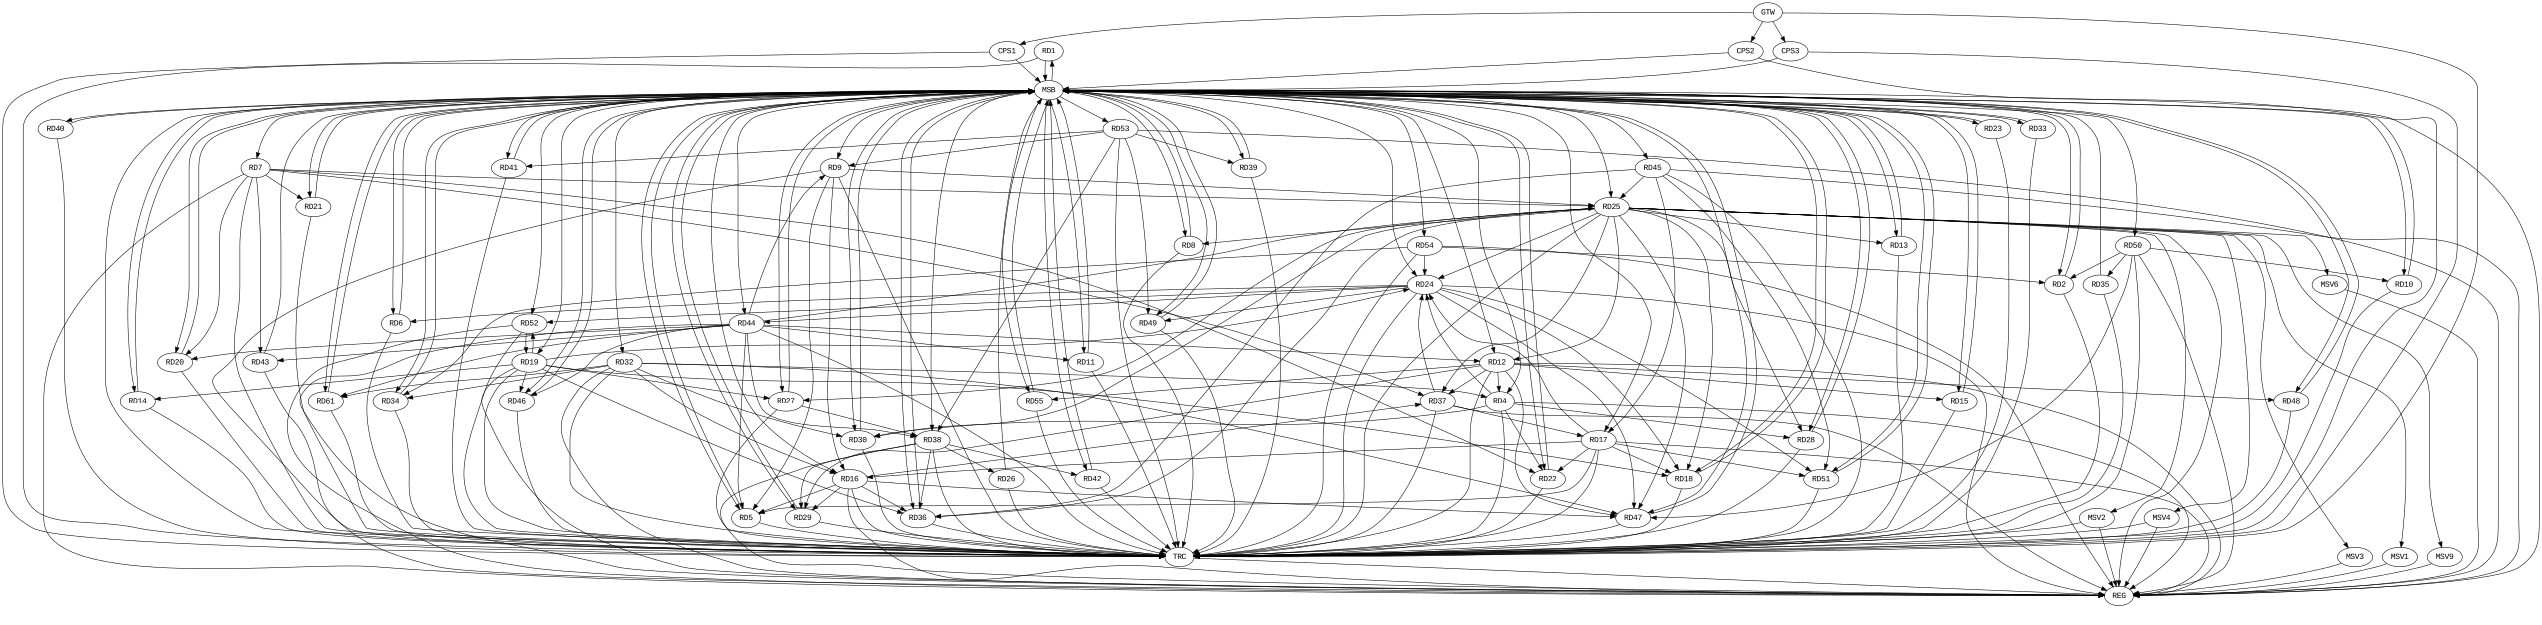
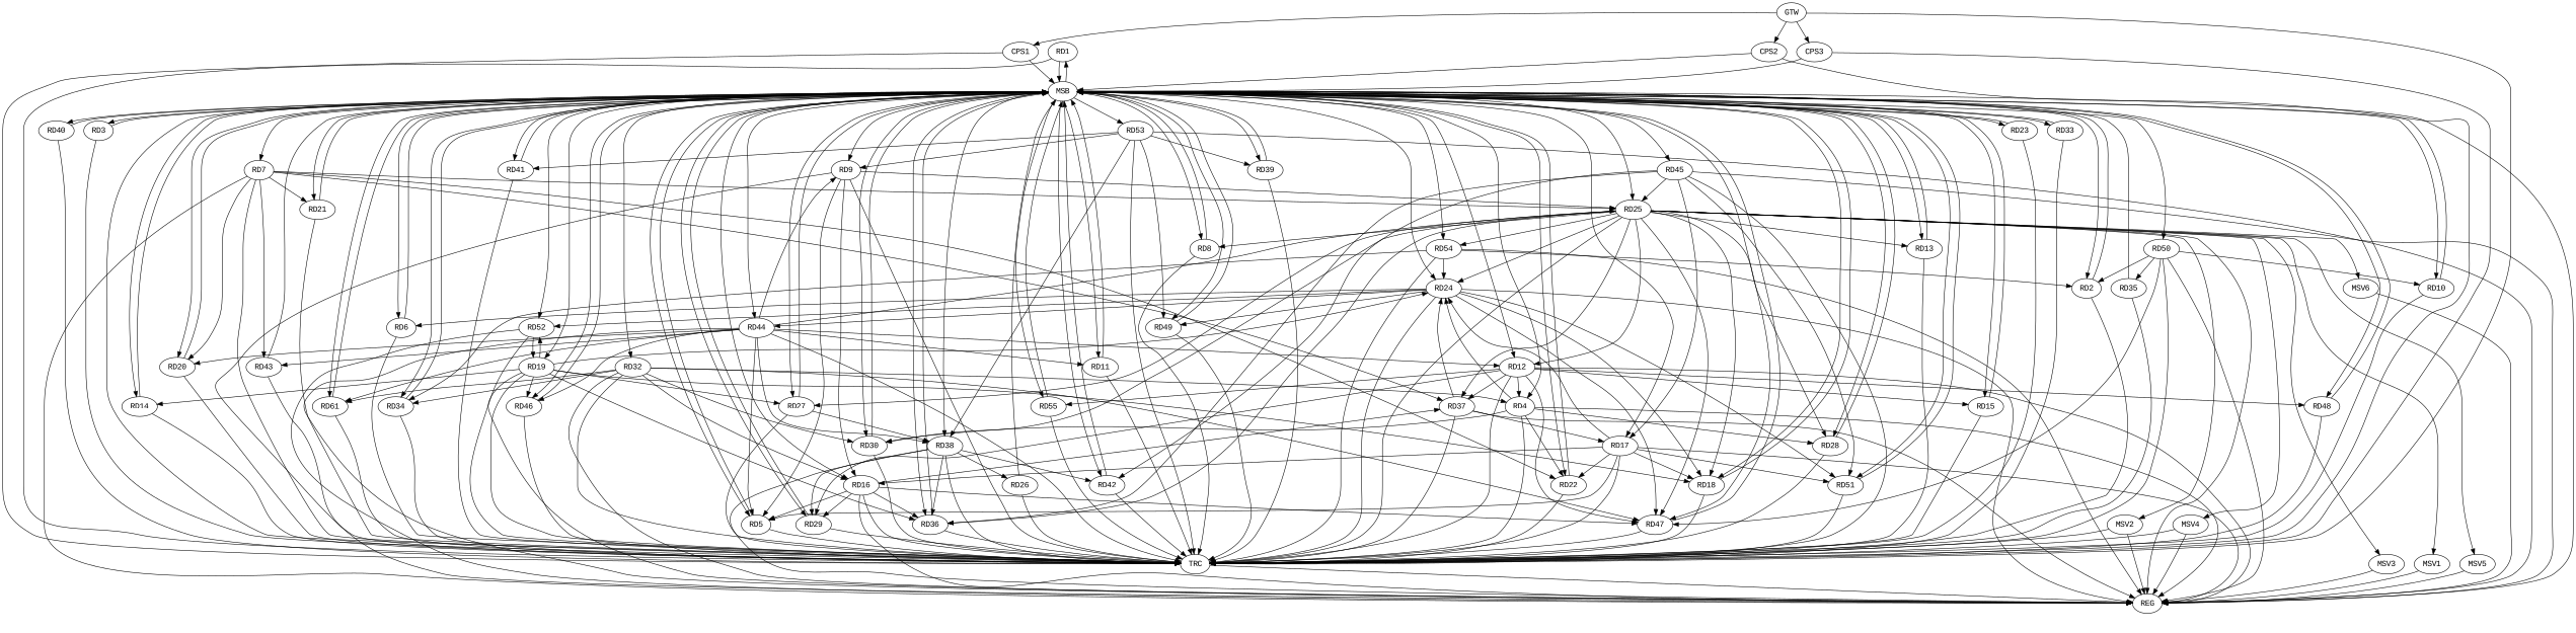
  strict digraph {
    fontname="Liberation Mono"
    node [fontname="Liberation Mono"]
    edge [fontname="Liberation Mono"]
    n1 [label=RD1]
    n2 [label=MSB]
    n3 [label=TRC]
    n4 [label=RD2]
+   n5 [label=RD3]
    n6 [label=RD4]
    n7 [label=RD22]
    n8 [label=RD24]
    n9 [label=RD28]
    n10 [label=RD30]
    n11 [label=REG]
    n12 [label=RD5]
    n13 [label=RD6]
    n14 [label=RD7]
    n15 [label=RD20]
    n16 [label=RD21]
    n17 [label=RD25]
    n18 [label=RD8]
    n19 [label=RD9]
    n20 [label=RD16]
    n21 [label=RD10]
    n22 [label=RD11]
    n23 [label=RD12]
    n24 [label=RD15]
    n25 [label=RD29]
    n26 [label=RD47]
    n27 [label=RD48]
    n28 [label=RD55]
    n29 [label=RD13]
    n30 [label=RD14]
    n31 [label=RD36]
    n32 [label=RD17]
    n33 [label=RD18]
    n34 [label=RD51]
    n35 [label=RD19]
    n36 [label=RD27]
    n37 [label=RD46]
    n38 [label=RD52]
    n39 [label=RD23]
    n40 [label=RD44]
    n41 [label=RD49]
    n42 [label=RD54]
    n43 [label=RD61]
    n44 [label=RD32]
    n45 [label=RD34]
    n46 [label=RD33]
    n47 [label=RD38]
    n48 [label=RD42]
    n49 [label=RD39]
    n50 [label=RD40]
    n51 [label=RD41]
    n52 [label=RD45]
    n53 [label=RD50]
    n54 [label=RD53]
    n55 [label=RD37]
    n56 [label=RD43]
    n57 [label=MSV1]
    n58 [label=MSV2]
    n59 [label=MSV3]
    n60 [label=MSV4]
-   n61 [label=MSV9]
+   n61 [label=MSV5]
    n62 [label=MSV6]
    n63 [label=RD26]
    n64 [label=RD35]
    n65 [label=CPS1]
    n66 [label=CPS2]
    n67 [label=CPS3]
    n68 [label=GTW]
    n1 -> n2
    n1 -> n3
    n2 -> n1
    n2 -> n3
    n2 -> n4
+   n2 -> n5
    n2 -> n6
    n2 -> n7
    n2 -> n8
    n2 -> n9
    n2 -> n10
    n2 -> n11
    n2 -> n12
    n2 -> n13
    n2 -> n14
    n2 -> n15
    n2 -> n16
    n2 -> n17
    n2 -> n18
    n2 -> n19
    n2 -> n20
    n2 -> n21
    n2 -> n22
    n2 -> n23
    n2 -> n24
    n2 -> n25
    n2 -> n26
    n2 -> n27
    n2 -> n28
    n2 -> n29
    n2 -> n30
    n2 -> n31
    n2 -> n32
    n2 -> n33
    n2 -> n34
    n2 -> n35
    n2 -> n36
    n2 -> n37
    n2 -> n38
    n2 -> n39
    n2 -> n40
    n2 -> n41
    n2 -> n42
    n2 -> n43
    n2 -> n44
    n2 -> n45
    n2 -> n46
    n2 -> n47
    n2 -> n48
    n2 -> n49
    n2 -> n50
    n2 -> n51
    n2 -> n52
    n2 -> n53
    n2 -> n54
    n3 -> n11
    n4 -> n2
    n4 -> n3
+   n5 -> n2
+   n5 -> n3
    n6 -> n3
    n6 -> n7
    n6 -> n8
    n6 -> n9
    n6 -> n10
    n6 -> n11
    n7 -> n2
    n7 -> n3
    n8 -> n3
    n8 -> n11
    n8 -> n13
    n8 -> n26
    n8 -> n33
    n8 -> n34
    n8 -> n38
    n8 -> n40
    n8 -> n41
    n9 -> n2
    n9 -> n3
    n10 -> n2
    n10 -> n3
    n12 -> n2
    n12 -> n3
    n13 -> n2
    n13 -> n3
    n14 -> n3
    n14 -> n7
    n14 -> n11
    n14 -> n15
    n14 -> n16
    n14 -> n17
    n14 -> n55
    n14 -> n56
    n15 -> n2
    n15 -> n3
    n16 -> n2
    n16 -> n3
    n17 -> n3
    n17 -> n8
    n17 -> n9
    n17 -> n10
    n17 -> n11
    n17 -> n18
    n17 -> n23
    n17 -> n26
    n17 -> n29
    n17 -> n31
    n17 -> n33
    n17 -> n36
+   n17 -> n42
    n17 -> n55
    n17 -> n57
    n17 -> n58
    n17 -> n59
    n17 -> n60
    n17 -> n61
    n17 -> n62
    n18 -> n2
    n18 -> n3
    n19 -> n3
    n19 -> n11
    n19 -> n12
    n19 -> n17
    n19 -> n20
    n20 -> n3
    n20 -> n11
    n20 -> n12
    n20 -> n25
    n20 -> n26
    n20 -> n31
    n20 -> n55
    n21 -> n2
    n21 -> n3
    n22 -> n2
    n22 -> n3
    n23 -> n3
    n23 -> n6
    n23 -> n11
    n23 -> n24
    n23 -> n25
    n23 -> n26
    n23 -> n27
    n23 -> n28
    n23 -> n55
    n24 -> n2
    n24 -> n3
    n25 -> n2
    n25 -> n3
    n26 -> n2
    n26 -> n3
    n27 -> n2
    n27 -> n3
    n28 -> n2
    n28 -> n3
    n29 -> n2
    n29 -> n3
    n30 -> n2
    n30 -> n3
    n31 -> n2
    n31 -> n3
    n32 -> n3
    n32 -> n7
    n32 -> n8
    n32 -> n11
    n32 -> n12
    n32 -> n20
    n32 -> n33
    n32 -> n34
    n33 -> n2
    n33 -> n3
    n34 -> n2
    n34 -> n3
    n35 -> n3
    n35 -> n8
    n35 -> n11
    n35 -> n30
    n35 -> n31
    n35 -> n33
    n35 -> n36
    n35 -> n37
    n35 -> n38
    n36 -> n2
    n36 -> n3
    n36 -> n47
    n37 -> n2
    n37 -> n3
    n38 -> n3
    n38 -> n11
    n38 -> n35
    n39 -> n2
    n39 -> n3
    n40 -> n3
    n40 -> n11
    n40 -> n12
    n40 -> n15
    n40 -> n17
    n40 -> n19
    n40 -> n22
    n40 -> n23
    n40 -> n37
    n40 -> n43
    n40 -> n47
    n40 -> n56
    n41 -> n2
    n41 -> n3
    n42 -> n3
    n42 -> n4
    n42 -> n8
    n42 -> n11
    n42 -> n45
    n43 -> n2
    n43 -> n3
    n44 -> n3
    n44 -> n6
    n44 -> n10
    n44 -> n11
    n44 -> n20
    n44 -> n26
    n44 -> n43
    n44 -> n45
    n45 -> n2
    n45 -> n3
    n46 -> n2
    n46 -> n3
    n47 -> n3
    n47 -> n11
    n47 -> n25
    n47 -> n31
    n47 -> n48
    n47 -> n63
    n48 -> n2
    n48 -> n3
    n49 -> n2
    n49 -> n3
    n50 -> n2
    n50 -> n3
    n51 -> n2
    n51 -> n3
    n52 -> n3
    n52 -> n11
    n52 -> n17
    n52 -> n31
    n52 -> n32
    n52 -> n34
+   n52 -> n48
    n53 -> n3
    n53 -> n4
    n53 -> n11
    n53 -> n21
    n53 -> n26
    n53 -> n64
    n54 -> n3
    n54 -> n11
    n54 -> n19
    n54 -> n41
    n54 -> n47
    n54 -> n49
    n54 -> n51
    n55 -> n3
    n55 -> n8
    n55 -> n11
    n55 -> n32
    n56 -> n2
    n56 -> n3
    n57 -> n11
    n58 -> n3
    n58 -> n11
    n59 -> n11
    n60 -> n3
    n60 -> n11
    n61 -> n11
    n62 -> n11
    n63 -> n2
    n63 -> n3
    n64 -> n2
    n64 -> n3
    n65 -> n2
    n65 -> n3
    n66 -> n2
    n66 -> n3
    n67 -> n2
    n67 -> n3
    n68 -> n3
    n68 -> n65
    n68 -> n66
    n68 -> n67
  }
